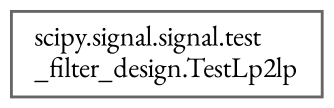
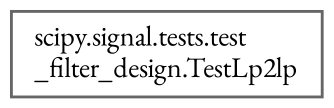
  digraph {
    rankdir=LR
    fontname="EB Garamond"
-   n1 [color=grey40 fillcolor=white fontname="EB Garamond" fontsize=10 height=0.2 label="scipy.signal.signal.test\l_filter_design.TestLp2lp" shape=box style=filled width=0.4]
+   n1 [color=grey40 fillcolor=white fontname="EB Garamond" fontsize=10 height=0.2 label="scipy.signal.tests.test\l_filter_design.TestLp2lp" shape=box style=filled width=0.4]
  }
